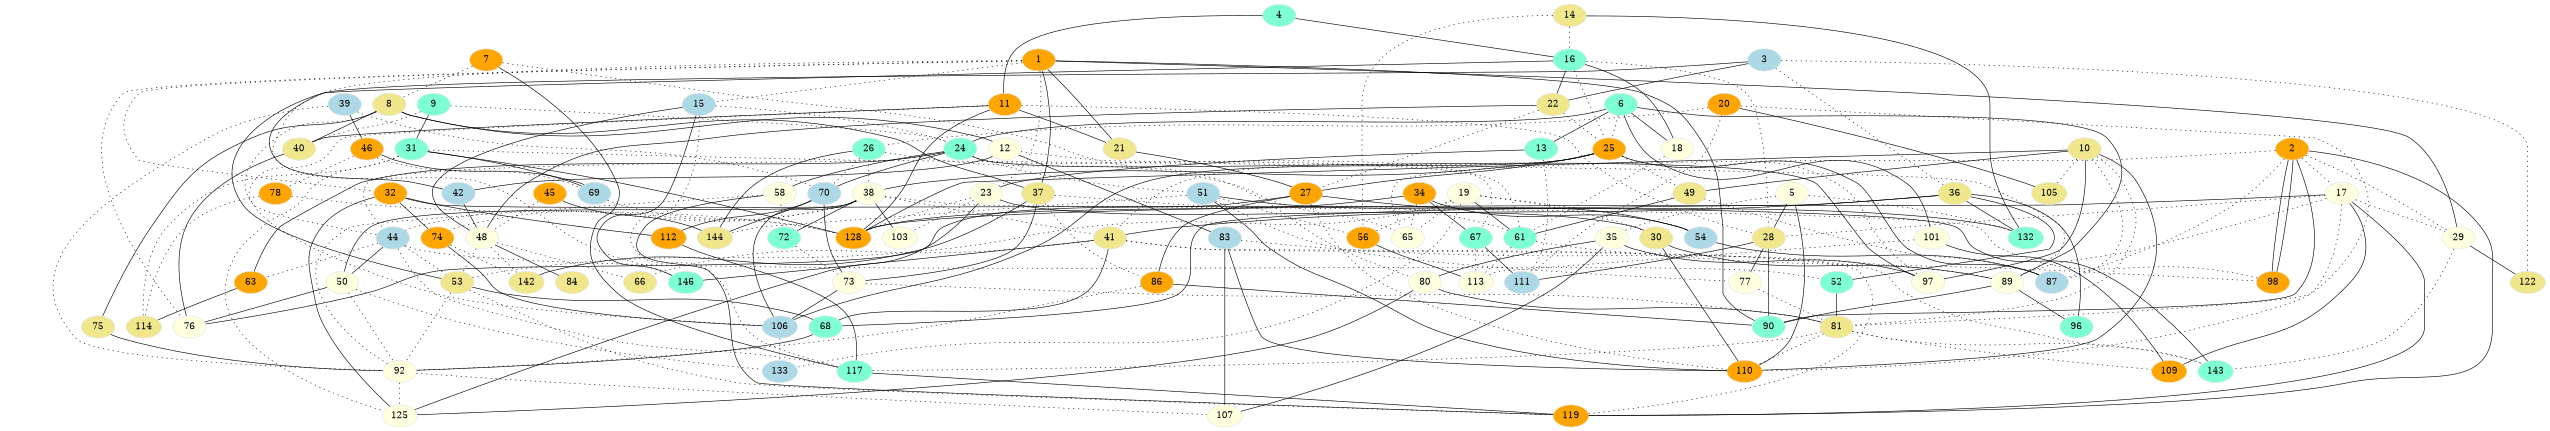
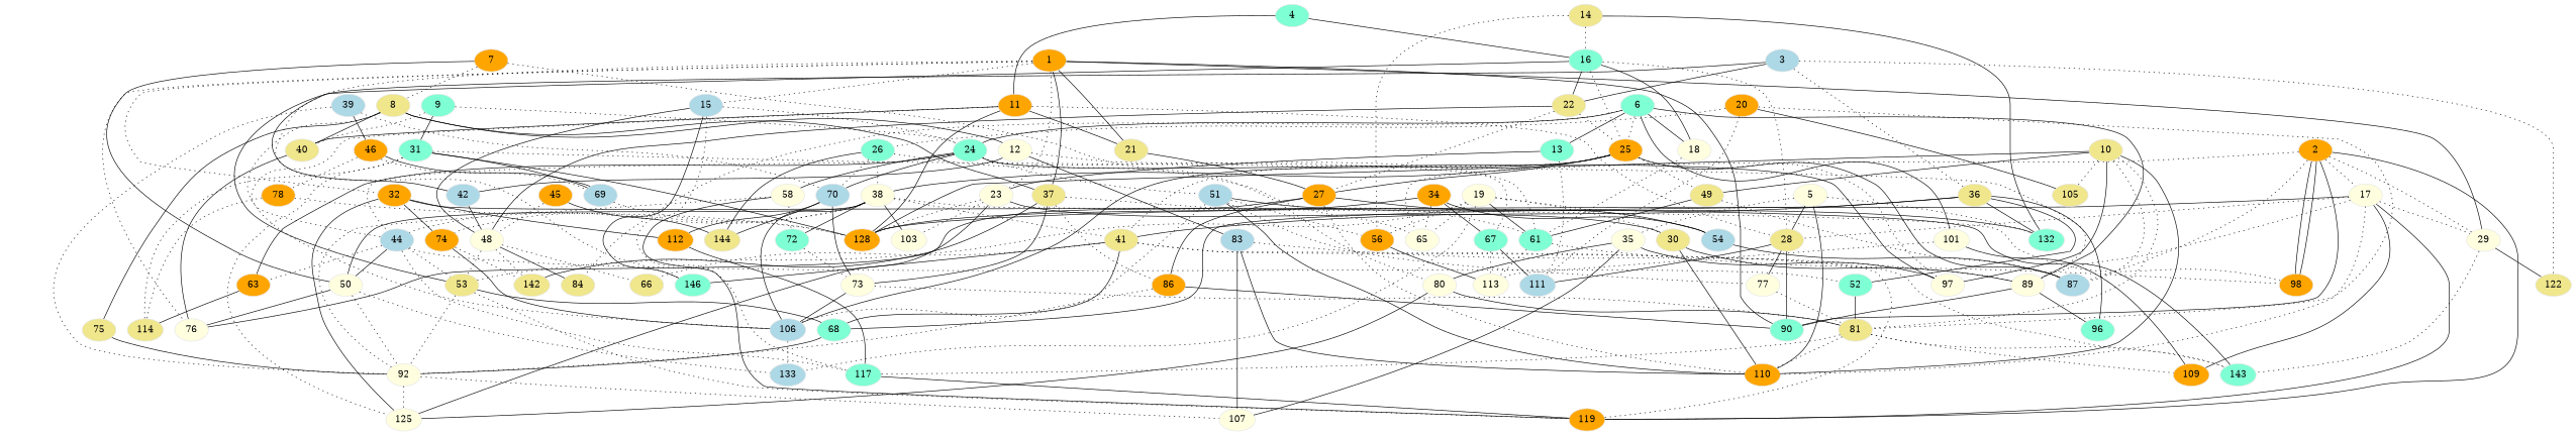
  graph {
    node [color=gray90 fillcolor=lightyellow style=filled]
    edge [style=solid]
    1 [fillcolor=orange super="+141"]
    15 [fillcolor=lightblue]
    21 [fillcolor=khaki]
    23 [super="+60"]
    29 [super="+108"]
    32 [fillcolor=orange super="+136"]
    37 [fillcolor=khaki super="+138"]
    76
    90 [fillcolor=aquamarine super="+91"]
    146 [fillcolor=aquamarine]
    24 [fillcolor=aquamarine super="+85"]
    117 [fillcolor=aquamarine super="+131"]
    48 [super="+64"]
    27 [fillcolor=orange super="+57"]
    128 [fillcolor=orange super="+139"]
    30 [fillcolor=khaki]
    103
    125
    122 [fillcolor=khaki]
    143 [fillcolor=aquamarine]
    74 [fillcolor=orange super="+140"]
    112 [fillcolor=orange super="+115"]
    61 [fillcolor=aquamarine super="+102"]
    86 [fillcolor=orange]
    73 [super="+79"]
    142 [fillcolor=khaki]
    2 [fillcolor=orange super="+47"]
    17 [super="+88"]
    65
    87 [fillcolor=lightblue super="+104"]
    98 [fillcolor=orange]
    119 [fillcolor=orange super="+135"]
    28 [fillcolor=khaki super="+43"]
    110 [fillcolor=orange super="+127"]
    89 [super="+124"]
    109 [fillcolor=orange]
    3 [fillcolor=lightblue]
    22 [fillcolor=khaki]
    36 [fillcolor=khaki super="+116"]
    53 [fillcolor=khaki super="+147"]
    25 [fillcolor=orange super="+121"]
    132 [fillcolor=aquamarine]
    41 [fillcolor=khaki super="+93"]
    52 [fillcolor=aquamarine]
    68 [fillcolor=aquamarine]
    96 [fillcolor=aquamarine]
    92 [super="+130"]
    4 [fillcolor=aquamarine]
    11 [fillcolor=orange]
    16 [fillcolor=aquamarine super="+137"]
    40 [fillcolor=khaki]
    106 [fillcolor=lightblue super="+126"]
    18
    42 [fillcolor=lightblue]
    111 [fillcolor=lightblue super="+129"]
    77
    5
    35 [super="+123"]
    80
    97
    107
    6 [fillcolor=aquamarine super="+71"]
    13 [fillcolor=aquamarine]
    84 [fillcolor=khaki]
    101
    44 [fillcolor=lightblue super="+134"]
    51 [fillcolor=lightblue super="+82"]
    58
    63 [fillcolor=orange]
    67 [fillcolor=aquamarine]
    70 [fillcolor=lightblue super="+95"]
    49 [fillcolor=khaki super="+59"]
    38 [super="+118"]
    113
    8 [fillcolor=khaki super="+99"]
    12
    75 [fillcolor=khaki]
    7 [fillcolor=orange]
    81 [fillcolor=khaki super="+120"]
    83 [fillcolor=lightblue super="+94"]
    50
    9 [fillcolor=aquamarine]
    31 [fillcolor=aquamarine super="+145"]
    69 [fillcolor=lightblue]
    114 [fillcolor=khaki]
    10 [fillcolor=khaki]
    105 [fillcolor=khaki]
    133 [fillcolor=lightblue]
    14 [fillcolor=khaki]
    56 [fillcolor=orange super="+62"]
    66 [fillcolor=khaki]
    19 [super="+33"]
    54 [fillcolor=lightblue]
    26 [fillcolor=aquamarine super="+100"]
    144 [fillcolor=khaki]
    20 [fillcolor=orange]
    72 [fillcolor=aquamarine]
    34 [fillcolor=orange super="+55"]
    39 [fillcolor=lightblue]
    46 [fillcolor=orange]
    78 [fillcolor=orange]
    45 [fillcolor=orange]
    1 -- 15 [style=dotted]
    1 -- 21
    1 -- 23 [style=dotted]
    1 -- 29
    1 -- 32 [style=dotted]
    1 -- 37
    1 -- 76 [style=dotted]
    1 -- 90
    1 -- 146 [style=dotted]
    15 -- 146
    15 -- 24 [style=dotted]
    15 -- 117 [style=dotted]
    15 -- 48
    21 -- 27
    23 -- 128 [style=dotted]
    23 -- 30
    23 -- 103 [style=dotted]
    23 -- 125
    29 -- 122
    29 -- 143 [style=dotted]
    32 -- 125
    32 -- 143
    32 -- 74
    32 -- 112
    37 -- 61 [style=dotted]
    37 -- 86 [style=dotted]
    37 -- 73
    37 -- 142
    24 -- 97
    24 -- 44 [style=dotted]
    24 -- 51 [style=dotted weight=2]
    24 -- 58
    24 -- 63
    24 -- 67 [style=dotted]
    24 -- 70
    117 -- 119
    48 -- 142 [style=dotted]
    48 -- 53 [style=dotted]
    48 -- 84
    48 -- 66 [style=dotted]
    27 -- 76
    27 -- 86
    27 -- 110 [style=dotted]
    27 -- 54
    30 -- 110
    30 -- 89
    74 -- 142 [style=dotted]
    74 -- 106
    112 -- 117
    61 -- 98 [style=dotted]
    61 -- 113 [style=dotted]
    86 -- 90
    86 -- 92 [style=dotted]
    73 -- 106
    73 -- 81 [style=dotted]
    2 -- 29 [style=dotted]
    2 -- 90
    2 -- 17 [style=dotted]
    2 -- 65 [style=dotted]
    2 -- 87 [style=dotted]
    2 -- 98
    2 -- 98
    2 -- 119
    17 -- 29 [style=dotted]
    17 -- 128
    17 -- 119
    17 -- 28 [style=dotted]
    17 -- 110 [style=dotted]
    17 -- 89 [style=dotted]
    17 -- 109
    28 -- 90
    28 -- 111
    28 -- 77
    89 -- 90
    89 -- 96
    3 -- 122 [style=dotted]
    3 -- 22
    3 -- 36 [style=dotted]
    3 -- 53
    22 -- 48
    22 -- 27 [style=dotted]
    22 -- 25 [style=dotted]
    36 -- 132
    36 -- 41
    36 -- 52
    36 -- 68
    36 -- 96
    53 -- 119 [style=dotted]
    53 -- 68
    53 -- 92 [style=dotted]
    25 -- 27
    25 -- 87
    25 -- 41 [style=dotted]
    25 -- 106
    25 -- 97 [style=dotted]
    25 -- 49 [style=dotted]
    25 -- 38
    41 -- 146
    41 -- 143 [style=dotted]
    41 -- 119 [style=dotted]
    41 -- 68
    41 -- 66 [style=dotted]
    52 -- 81
    68 -- 92
    92 -- 125 [style=dotted]
    92 -- 107 [style=dotted]
    4 -- 11
    4 -- 16
    11 -- 21
    11 -- 128
    11 -- 28 [style=dotted]
    11 -- 40
    11 -- 106 [style=dotted]
    16 -- 28 [style=dotted]
    16 -- 22
    16 -- 25 [style=dotted]
    16 -- 18
    16 -- 42
    40 -- 76
    106 -- 133 [style=dotted]
    18 -- 61 [style=dotted]
    42 -- 48
    77 -- 81 [style=dotted]
    5 -- 28
    5 -- 110
    5 -- 132 [style=dotted]
    5 -- 35 [style=dotted]
    35 -- 80
    35 -- 97
    35 -- 107
    80 -- 125
    80 -- 81
    6 -- 24
    6 -- 89
    6 -- 25 [style=dotted]
    6 -- 18
    6 -- 13
+   6 -- 84 [style=dotted]
    6 -- 101
    13 -- 23
    13 -- 111 [style=dotted]
    101 -- 109
    101 -- 113 [style=dotted]
    44 -- 117 [style=dotted]
    44 -- 53 [style=dotted]
    44 -- 52 [style=dotted]
    44 -- 63 [style=dotted]
    44 -- 50
    51 -- 110
    51 -- 132
-   51 -- 144 [style=dotted]
+   51 -- 106 [style=dotted]
    51 -- 77 [style=dotted]
    51 -- 56 [style=dotted]
    58 -- 119
    58 -- 92 [style=dotted]
    58 -- 72 [style=dotted]
    63 -- 114
    67 -- 111
    67 -- 113 [style=dotted]
    70 -- 112
    70 -- 73
    70 -- 144
    49 -- 61
    49 -- 87 [style=dotted]
    38 -- 103
    38 -- 74 [style=dotted]
    38 -- 98 [style=dotted]
    38 -- 41 [style=dotted]
    38 -- 106
    38 -- 44 [style=dotted]
    38 -- 50
    38 -- 72
    8 -- 37
    8 -- 40
    8 -- 44 [style=dotted]
    8 -- 12
    8 -- 75
    12 -- 61 [style=dotted]
    12 -- 42
    12 -- 83
    75 -- 92
-   7 -- 117
+   7 -- 50
    7 -- 80 [style=dotted]
    7 -- 8 [style=dotted]
    81 -- 117 [style=dotted]
    81 -- 143 [style=dotted]
    81 -- 110 [style=dotted]
    81 -- 109 [style=dotted]
    83 -- 110
    83 -- 89 [style=dotted]
    83 -- 107
    50 -- 76
    50 -- 92 [style=dotted]
    50 -- 133 [style=dotted]
    9 -- 24 [style=dotted]
    9 -- 40 [style=dotted]
    9 -- 31
    31 -- 128
    31 -- 125 [style=dotted]
    31 -- 89 [style=dotted]
    31 -- 69
    31 -- 114 [style=dotted]
    69 -- 128 [style=dotted]
    10 -- 128
    10 -- 87 [style=dotted]
    10 -- 110
    10 -- 97
    10 -- 49
    10 -- 81 [style=dotted]
    10 -- 105 [style=dotted]
    14 -- 132
    14 -- 16 [style=dotted]
    14 -- 56 [style=dotted]
    56 -- 113
    19 -- 30 [style=dotted]
    19 -- 61
    19 -- 65 [style=dotted]
    19 -- 53 [style=dotted]
    19 -- 133 [style=dotted]
    19 -- 56 [style=dotted]
    19 -- 54 [style=dotted]
    54 -- 87
    26 -- 65 [style=dotted]
    26 -- 70 [style=dotted]
    26 -- 38 [style=dotted]
    26 -- 144
    20 -- 111 [style=dotted]
    20 -- 81 [style=dotted]
    20 -- 105
    20 -- 26 [style=dotted]
    72 -- 73 [style=dotted]
    34 -- 128
    34 -- 65 [style=dotted]
    34 -- 67
    34 -- 54 [weight=2]
    39 -- 92 [style=dotted]
    39 -- 70 [style=dotted]
    39 -- 46
    46 -- 69 [style=dotted]
    46 -- 69
    46 -- 78 [style=dotted]
    78 -- 128 [style=dotted]
    78 -- 114 [style=dotted]
    45 -- 48 [style=dotted]
    45 -- 144
  }
